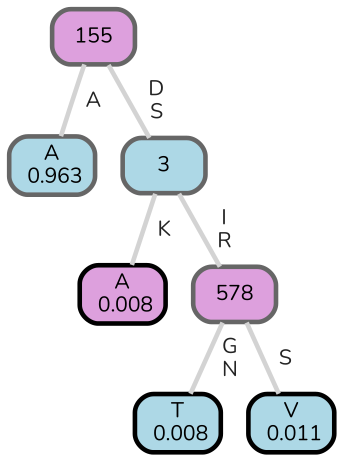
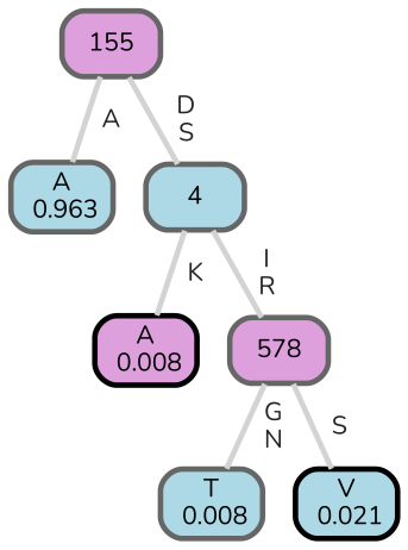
  graph {
    fontname=Nunito
    ranksep="0 equally"
    splines=straight
    node [color=gray40 fillcolor=lightblue fontcolor=black fontname=Nunito penwidth=3 shape=box style="filled, rounded"]
    edge [color=lightgray fontcolor=grey14 fontname=Nunito fontweight=bold penwidth=3]
    n1 [label="A\n 0.963"]
    n2 [fillcolor=plum label=155]
-   n3 [label=3]
+   n3 [label=4]
    n4 [color=black fillcolor=plum label="A\n 0.008"]
    n5 [fillcolor=plum label=578]
-   n6 [color=black label="T\n 0.008"]
-   n7 [color=black label="V\n 0.011"]
+   n6 [label="T\n 0.008"]
+   n7 [color=black label="V\n 0.021"]
    subgraph sub_1 {
      rank=same
    }
    n2 -- n1 [label=" A"]
    n2 -- n3 [label=" D\n S"]
    n3 -- n4 [label=" K"]
    n3 -- n5 [label=" I\n R"]
    n5 -- n6 [label=" G\n N"]
    n5 -- n7 [label=" S"]
  }
